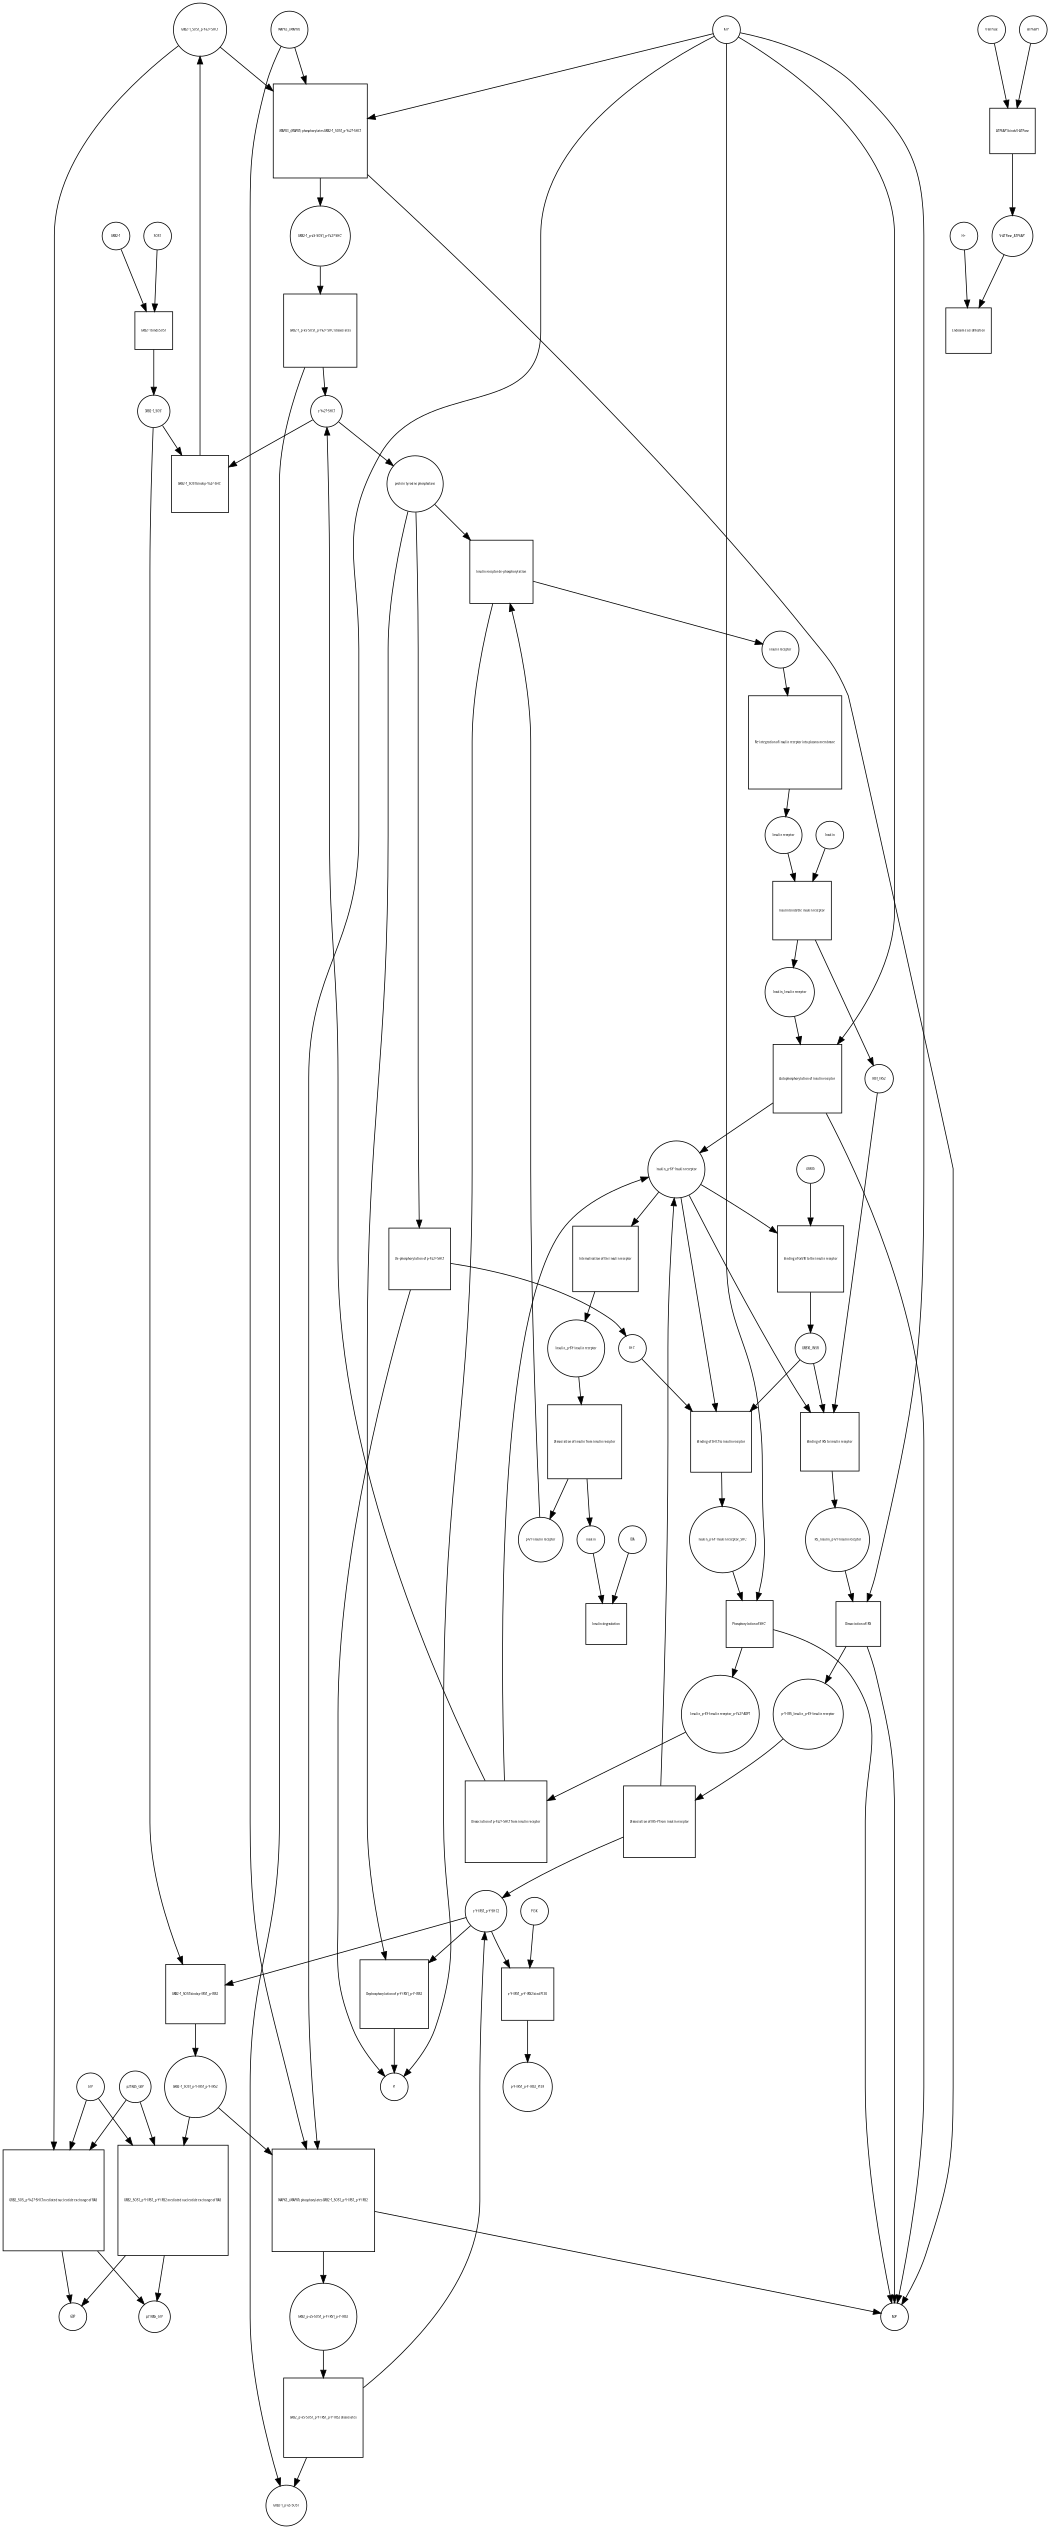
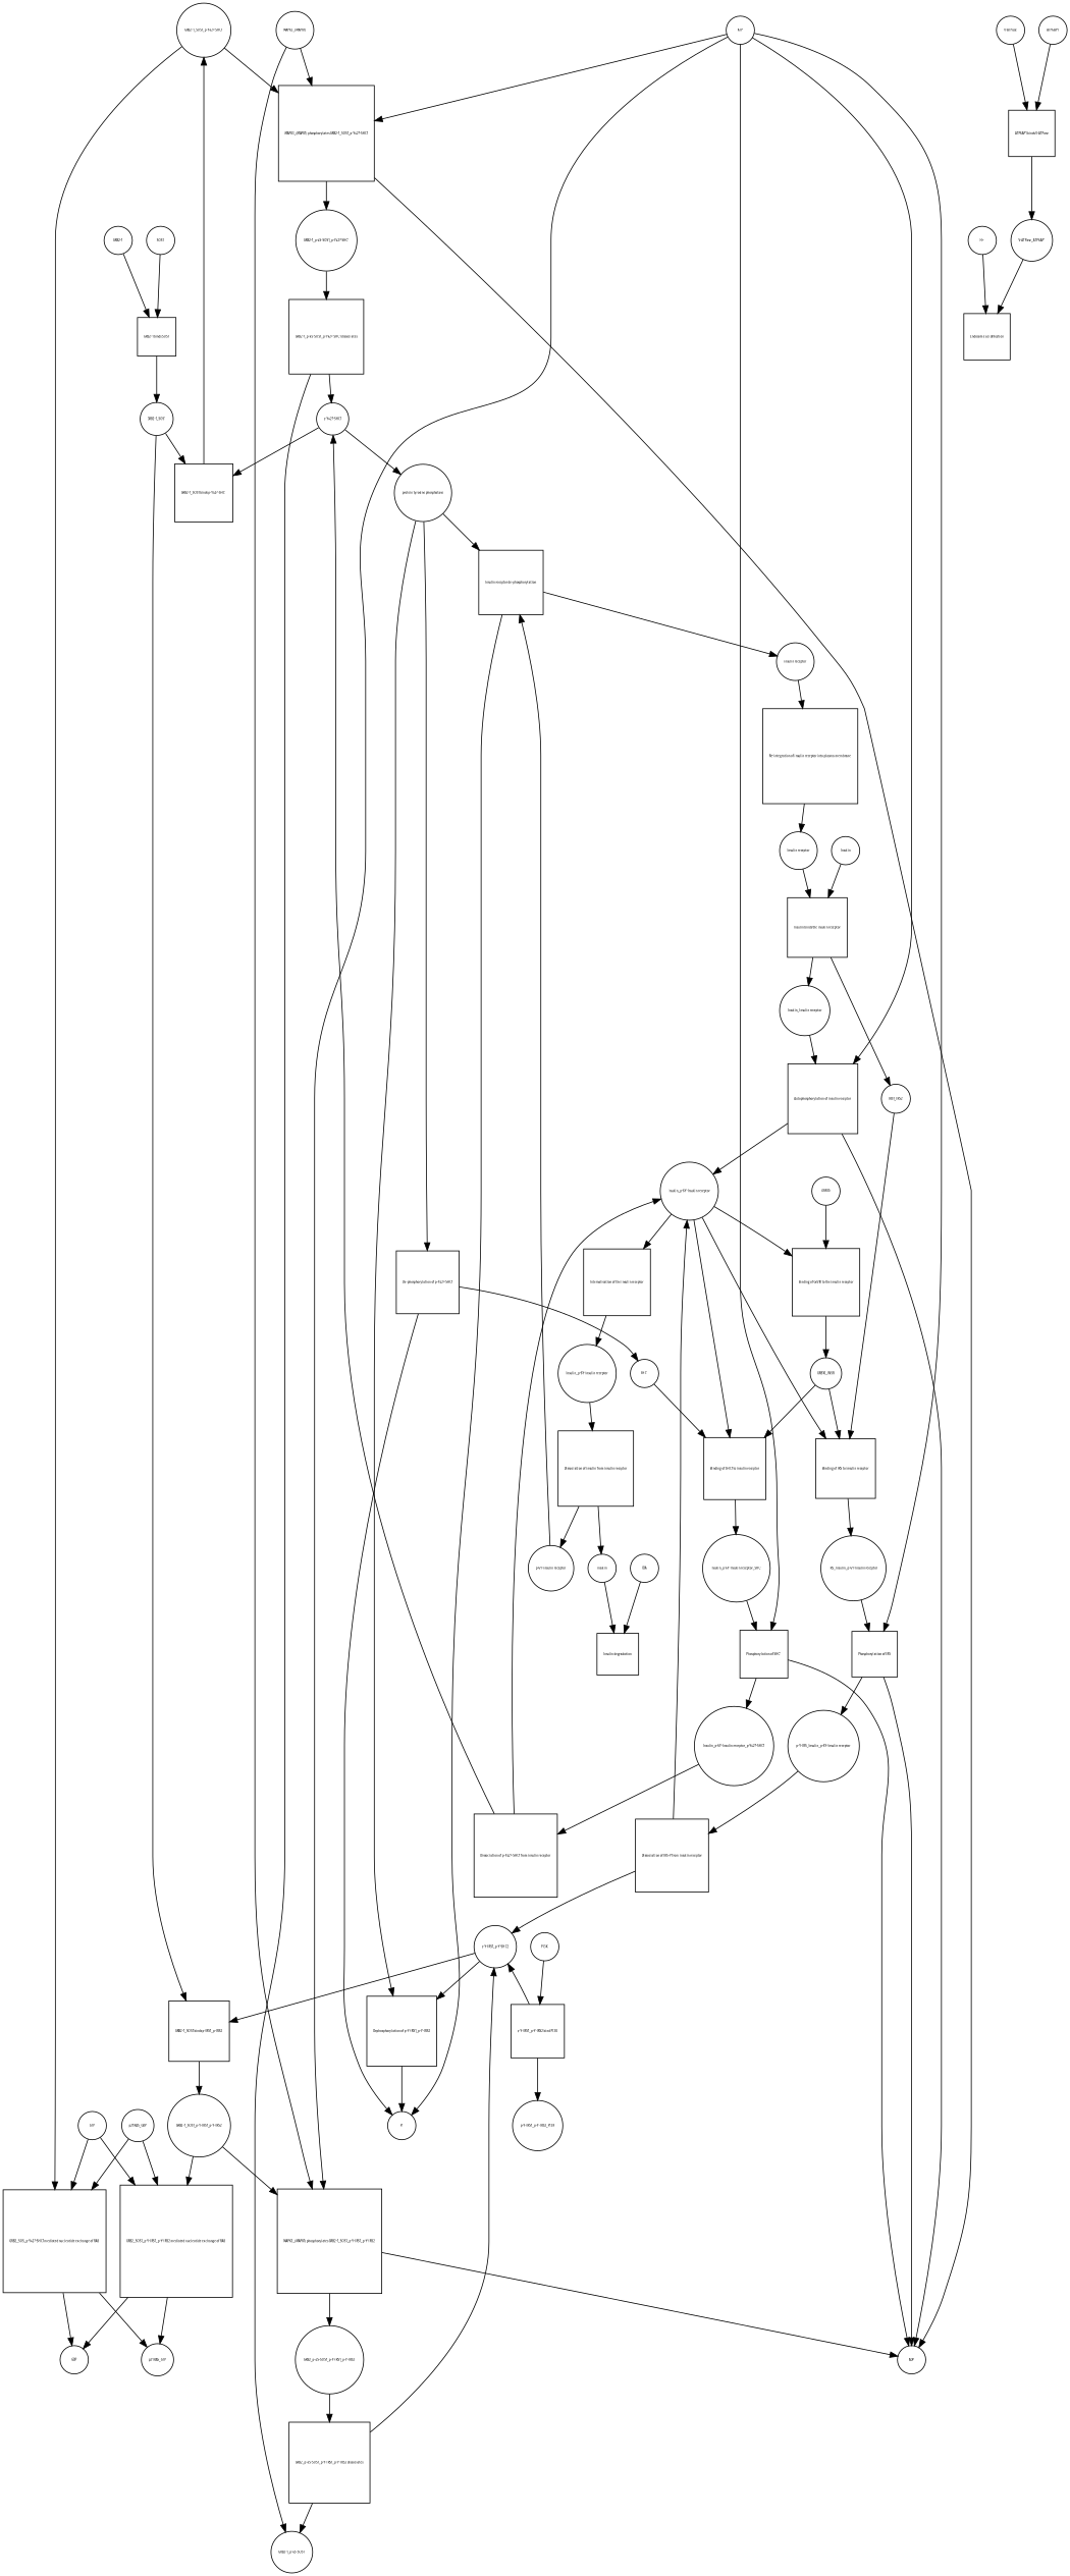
  strict digraph {
    fontname="Fira Sans"
    node [bipartite=0 cls=complex fontname="Fira Sans" fontsize=4 shape=circle]
    edge [fontname="Fira Sans" interaction_type=consumption]
    n1 [cls="simple chemical" label=GTP]
    n2 [bipartite=1 cls=process label="GRB2_SOS1_p-Y-IRS1_p-Y-IRS2 mediated nucleotide exchange of RAS" shape=square]
    n3 [bipartite=1 cls=process label="GRB2_SOS_p-Y427-SHC1 mediated nucleotide exchange of RAS" shape=square]
    n4 [cls="simple chemical" label=GDP]
    n5 [label="p21 RAS_GTP"]
    n6 [label="IRS_Insulin_p-6Y-Insulin receptor"]
-   n7 [bipartite=1 cls=process label="Dissociation of IRS" shape=square]
+   n7 [bipartite=1 cls=process label="Phosphorylation of IRS" shape=square]
    n8 [cls="simple chemical" label=ADP]
    n9 [label="p-Y-IRS_Insulin_p-6Y-Insulin receptor"]
    n10 [bipartite=1 cls=dissociation label="Dissociation of IRS-P from insulin receptor" shape=square]
    n11 [label=GRB10_INSR]
    n12 [bipartite=1 cls=association label="Binding of IRS to insulin receptor" shape=square]
    n13 [bipartite=1 cls=association label="Binding of SHC1 to insulin receptor" shape=square]
    n14 [label="Insulin_p-6Y-Insulin receptor_SHC1"]
    n15 [label="Insulin_p-6Y-Insulin receptor"]
    n16 [bipartite=1 cls="omitted process" label="Internalisation of the insulin receptor" shape=square]
    n17 [bipartite=1 cls=association label="Binding of Grb10 to the insulin receptor" shape=square]
    n18 [label="Insulin_p-6Y-insulin receptor"]
    n19 [bipartite=1 cls=dissociation label="Dissociation of insulin from insulin receptor" shape=square]
    n20 [bipartite=1 cls=process label="Phosphorylation of SHC1" shape=square]
-   n21 [label="Insulin_p-6Y-Insulin receptor_p-Y427-ADP1"]
+   n21 [label="Insulin_p-6Y-Insulin receptor_p-Y427-SHC1"]
    n22 [bipartite=1 cls=dissociation label="Dissociation of p-Y427-SHC1 from insulin receptor" shape=square]
    n23 [label="Insulin receptor"]
    n24 [bipartite=1 cls=association label="Insulin binds the insulin receptor" shape=square]
    n25 [label="Insulin_Insulin receptor"]
    n26 [cls="unspecified entity" label=IRS1_IRS2]
    n27 [bipartite=1 cls=process label="Autophosphorylation of insulin receptor" shape=square]
    n28 [bipartite=1 cls=dissociation label="GRB2_p-4S-SOS1_p-Y-IRS1_p-Y-IRS2 dissociates" shape=square]
    n29 [label="GRB2-1_p-4S-SOS1"]
    n30 [cls="unspecified entity" label="p-Y-IRS1_p-Y-SHC2"]
    n31 [bipartite=1 cls=process label="Dephosphorylation of p-Y-IRS1_p-Y-IRS2" shape=square]
    n32 [bipartite=1 cls=association label="GRB2-1_SOS1 binds p-IRS1_p-IRS2" shape=square]
    n33 [bipartite=1 cls=association label="p-Y-IRS1_p-Y-IRS2 bind PI3K" shape=square]
    n34 [label="p-6Y-insulin receptor"]
    n35 [label=insulin]
    n36 [bipartite=1 cls=process label="Insulin receptor de-phosphorylation" shape=square]
    n37 [bipartite=1 cls="omitted process" label="Insulin degradation" shape=square]
    n38 [label=Insulin]
    n39 [bipartite=1 cls=process label="MAPK3_(MAPK1) phosphorylates GRB2-1_SOS1_p-Y-IRS1_p-Y-IRS2" shape=square]
    n40 [label="GRB2_p-4S-SOS1_p-Y-IRS1_p-Y-IRS2"]
    n41 [cls="unspecified entity" label="protein tyrosine phosphatase"]
    n42 [bipartite=1 cls="omitted process" label="De-phosphorylation of p-Y427-SHC1" shape=square]
    n43 [label="insulin receptor"]
    n44 [cls="simple chemical" label=Pi]
    n45 [cls=macromolecule label=SHC1]
    n46 [bipartite=1 cls="omitted process" label="Re-integration of insulin receptor into plasma membrane" shape=square]
    n47 [cls="simple chemical" label="H+"]
    n48 [bipartite=1 cls=process label="Endosome acidification" shape=square]
    n49 [cls="simple chemical" label=ATP]
    n50 [bipartite=1 cls=process label="MAPK3_(MAPK1) phosphorylates GRB2-1_SOS1_p-Y427-SHC1" shape=square]
    n51 [label="GRB2-1_p-4S-SOS1_p-Y427-SHC1"]
    n52 [label="GRB2-1_SOS1_p-Y-IRS1_p-Y-IRS2"]
    n53 [cls=macromolecule label="p-Y427-SHC1"]
    n54 [label="p-Y-IRS1_p-Y-IRS2_PI3K"]
    n55 [label="V-ATPase"]
    n56 [bipartite=1 cls=association label="ATP6AP1 binds V-ATPase" shape=square]
    n57 [label="V-ATPase_ATP6AP1"]
    n58 [bipartite=1 cls=association label="GRB2-1 binds SOS1" shape=square]
    n59 [label="GRB2-1_SOS1"]
    n60 [bipartite=1 cls=association label="GRB2-1_SOS1 binds p-Y427-SHC1" shape=square]
    n61 [label="GRB2-1_SOS1_p-Y427-SHC1"]
    n62 [cls=macromolecule label="GRB2-1"]
    n63 [cls=macromolecule label=GRB10]
    n64 [bipartite=1 cls=dissociation label="GRB2-1_p-4S-SOS1_p-Y427-SHC1 dissociates" shape=square]
    n65 [label=PI3K]
    n66 [label="p21 RAS_GDP"]
    n67 [cls=macromolecule label=ATP6AP1]
    n68 [cls="unspecified entity" label="MAPK3_(MAPK1)"]
    n69 [cls=macromolecule label=SOS1]
    n70 [cls="unspecified entity" label=IDA]
    n1 -> n2
    n1 -> n3
    n2 -> n4 [interaction_type=production]
    n2 -> n5 [interaction_type=production]
    n3 -> n4 [interaction_type=production]
    n3 -> n5 [interaction_type=production]
    n6 -> n7 [interaction_type=catalysis]
    n7 -> n8 [interaction_type=production]
    n7 -> n9 [interaction_type=production]
    n9 -> n10
    n10 -> n15 [interaction_type=production]
    n10 -> n30 [interaction_type=production]
    n11 -> n12 [interaction_type=inhibition]
    n11 -> n13 [interaction_type=inhibition]
    n12 -> n6 [interaction_type=production]
    n13 -> n14 [interaction_type=production]
    n14 -> n20
    n15 -> n12
    n15 -> n13
    n15 -> n16
    n15 -> n17
    n16 -> n18 [interaction_type=production]
    n17 -> n11 [interaction_type=production]
    n18 -> n19
    n19 -> n34 [interaction_type=production]
    n19 -> n35 [interaction_type=production]
    n20 -> n8 [interaction_type=production]
    n20 -> n21 [interaction_type=production]
    n21 -> n22
    n22 -> n15 [interaction_type=production]
    n22 -> n53 [interaction_type=production]
    n23 -> n24
    n24 -> n25 [interaction_type=production]
    n24 -> n26 [interaction_type=production]
    n25 -> n27
    n26 -> n12
    n27 -> n8 [interaction_type=production]
    n27 -> n15 [interaction_type=production]
    n28 -> n29 [interaction_type=production]
    n28 -> n30 [interaction_type=production]
    n30 -> n31
    n30 -> n32
-   n30 -> n33
+   n33 -> n30
    n31 -> n44 [interaction_type=production]
    n32 -> n52 [interaction_type=production]
    n33 -> n54 [interaction_type=production]
    n34 -> n36
    n35 -> n37
    n36 -> n43 [interaction_type=production]
    n36 -> n44 [interaction_type=production]
    n38 -> n24
    n39 -> n8 [interaction_type=production]
    n39 -> n40 [interaction_type=production]
    n40 -> n28
    n41 -> n31 [interaction_type=catalysis]
    n41 -> n36 [interaction_type=catalysis]
    n41 -> n42 [interaction_type=catalysis]
    n42 -> n44 [interaction_type=production]
    n42 -> n45 [interaction_type=production]
    n43 -> n46
    n45 -> n13
    n46 -> n23 [interaction_type=production]
    n47 -> n48
    n49 -> n7
    n49 -> n20
    n49 -> n27
    n49 -> n39
    n49 -> n50
    n50 -> n8 [interaction_type=production]
    n50 -> n51 [interaction_type=production]
    n51 -> n64
    n52 -> n2 [interaction_type=catalysis]
    n52 -> n39
    n53 -> n41
    n53 -> n60
    n55 -> n56
    n56 -> n57 [interaction_type=production]
    n57 -> n48 [interaction_type=catalysis]
    n58 -> n59 [interaction_type=production]
    n59 -> n32
    n59 -> n60
    n60 -> n61 [interaction_type=production]
    n61 -> n3 [interaction_type=catalysis]
    n61 -> n50
    n62 -> n58
    n63 -> n17
    n64 -> n29 [interaction_type=production]
    n64 -> n53 [interaction_type=production]
    n65 -> n33
    n66 -> n2
    n66 -> n3
    n67 -> n56
    n68 -> n39 [interaction_type=catalysis]
    n68 -> n50 [interaction_type=catalysis]
    n69 -> n58
    n70 -> n37 [interaction_type=catalysis]
  }
